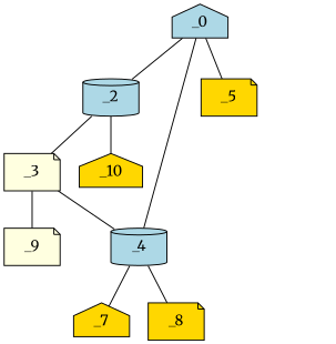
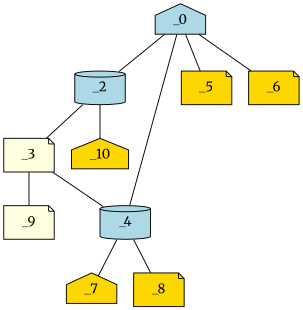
  graph {
    fontname=Merriweather
    node [charge=0 chem=1 fillcolor=gold fontname=Merriweather shape=note style=filled symbol="C  " x=3.7071 y=-0.1464]
    edge [fontname=Merriweather valence=1]
    n1 [fillcolor=lightblue label=_0 shape=house x=4.4142]
    _2 [charge=1 chem=4 fillcolor=lightblue shape=cylinder symbol="N  " y=0.5607]
    _4 [fillcolor=lightblue shape=cylinder y=-0.8536]
    _5 [chem=10 symbol="Br " x=5.1213 y=0.5607]
+   _6 [x=5.1213 y=-0.8535]
    _3 [charge=1 chem=4 fillcolor=lightyellow symbol="N  " x=3]
    _10 [charge=-1 chem=2 shape=house symbol="O  " y=1.5607]
    _7 [shape=house x=3 y=-1.5607]
    _8 [x=4.4142 y=-1.5607]
    _9 [charge=-1 chem=2 fillcolor=lightyellow symbol="O  " x=2 y=-0.1465]
    n1 -- _2
    n1 -- _4
    n1 -- _5
+   n1 -- _6
    _2 -- _3 [valence=2]
    _2 -- _10
    _4 -- _7
    _4 -- _8
    _3 -- _4
    _3 -- _9
  }
